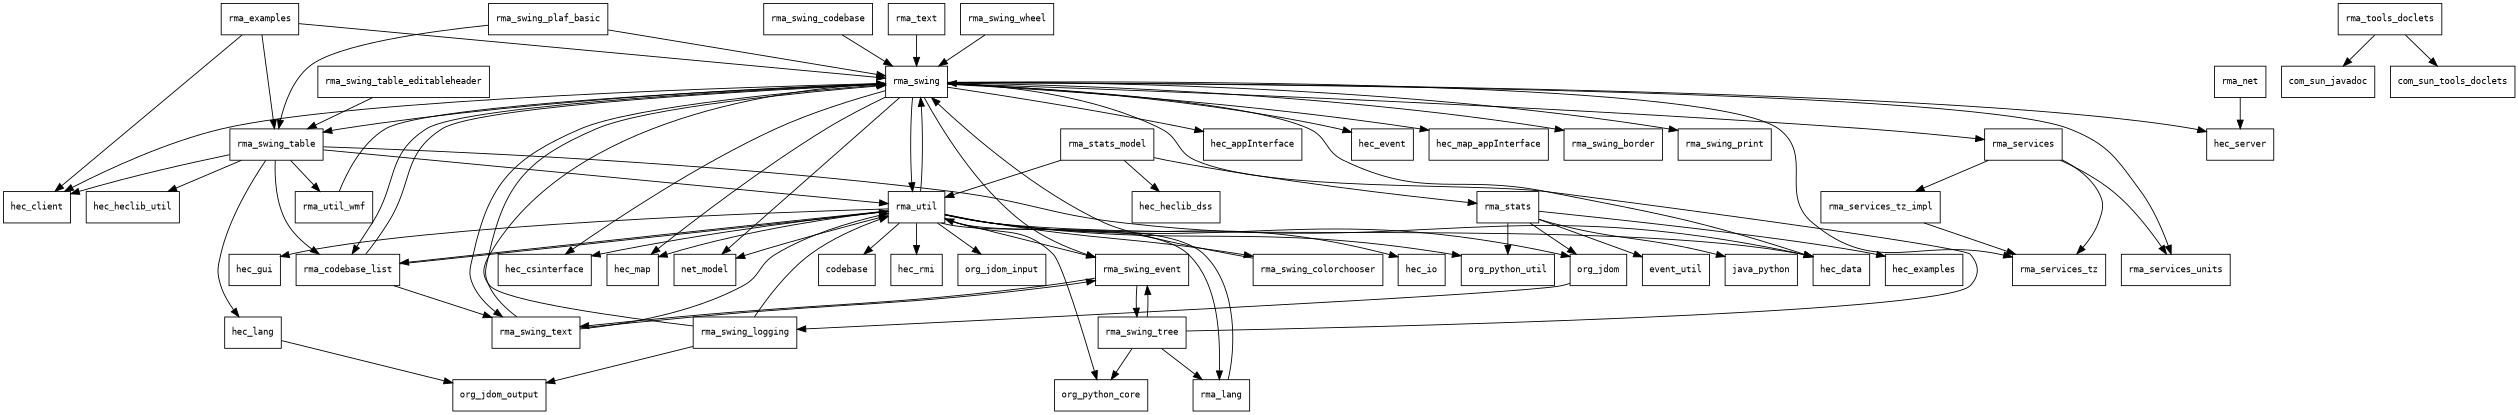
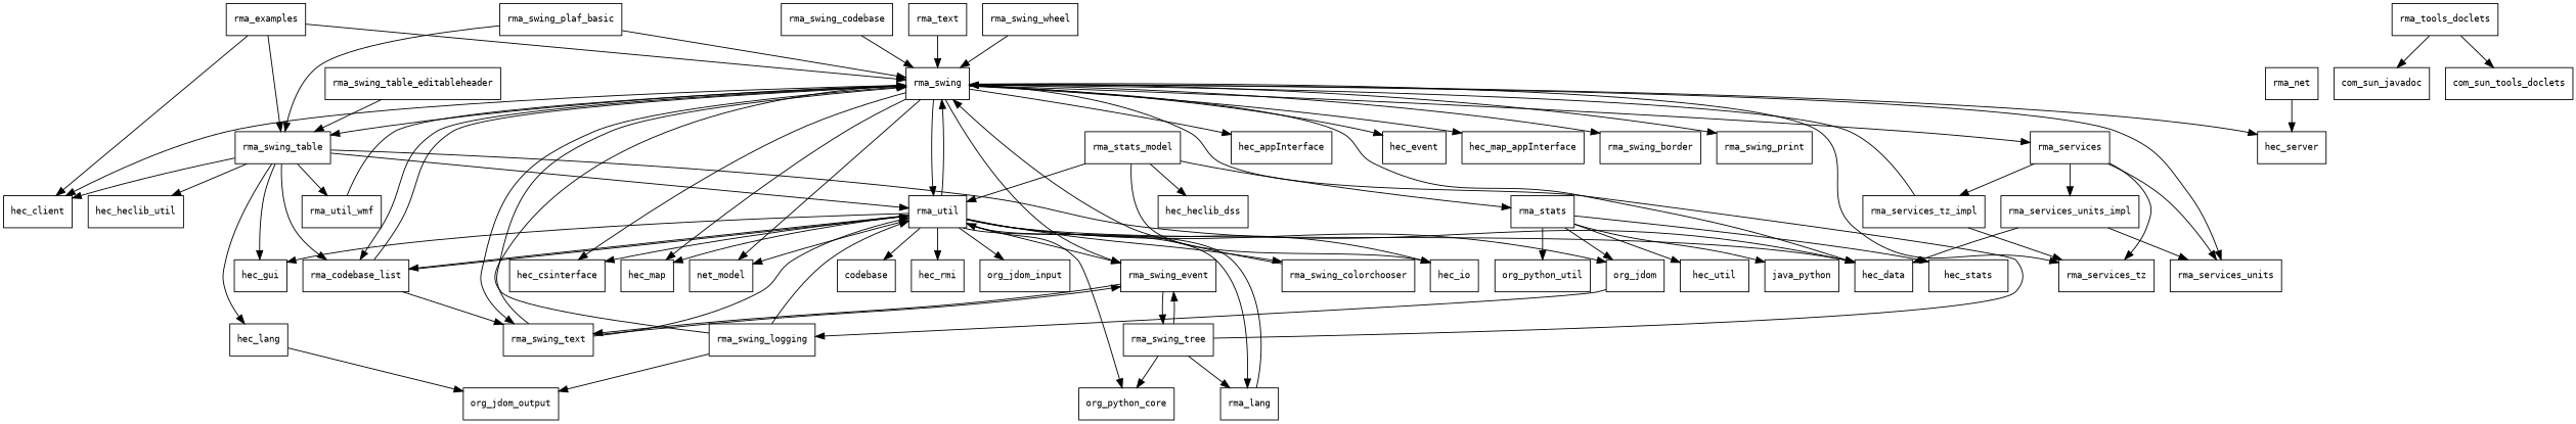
  digraph {
    fontname="DejaVu Sans Mono"
    node [fontname="DejaVu Sans Mono" fontsize=10.0 shape=box]
    edge [fontname="DejaVu Sans Mono"]
    rma_examples
    hec_client
    rma_swing
    rma_swing_table
    rma_util
    hec_server
    rma_services
    rma_services_tz
    rma_services_units
    hec_data
    hec_appInterface
    hec_csinterface
    hec_event
    hec_map
    hec_map_appInterface
    n16 [label=net_model]
    rma_swing_border
    rma_swing_event
    n19 [label=rma_codebase_list]
    rma_swing_print
    rma_swing_text
    hec_heclib_util
    hec_gui
    hec_lang
    rma_util_wmf
    rma_lang
    hec_io
    org_jdom
    rma_swing_colorchooser
    codebase
    hec_rmi
    org_jdom_input
    org_python_core
    org_python_util
    rma_services_tz_impl
+   rma_services_units_impl
    rma_swing_tree
    rma_text
    org_jdom_output
    rma_swing_logging
    rma_swing_wheel
    rma_net
    rma_stats
-   hec_stats [label=hec_examples]
-   hec_util [label=event_util]
+   hec_stats
+   hec_util
    n46 [label=java_python]
    rma_stats_model
    hec_heclib_dss
    n49 [label=rma_swing_codebase]
    rma_swing_plaf_basic
    rma_swing_table_editableheader
    rma_tools_doclets
    com_sun_javadoc
    com_sun_tools_doclets
    rma_examples -> hec_client
    rma_examples -> rma_swing
    rma_examples -> rma_swing_table
    rma_swing -> hec_client
    rma_swing -> rma_swing_table
    rma_swing -> rma_util
    rma_swing -> hec_server
    rma_swing -> rma_services
    rma_swing -> rma_services_tz
    rma_swing -> rma_services_units
    rma_swing -> hec_data
    rma_swing -> hec_appInterface
    rma_swing -> hec_csinterface
    rma_swing -> hec_event
    rma_swing -> hec_map
    rma_swing -> hec_map_appInterface
    rma_swing -> n16
    rma_swing -> rma_swing_border
    rma_swing -> rma_swing_event
    rma_swing -> n19
    rma_swing -> rma_swing_print
    rma_swing -> rma_swing_text
    rma_swing_table -> hec_client
    rma_swing_table -> rma_util
    rma_swing_table -> hec_data
    rma_swing_table -> n19
    rma_swing_table -> hec_heclib_util
+   rma_swing_table -> hec_gui
    rma_swing_table -> hec_lang
    rma_swing_table -> rma_util_wmf
    rma_util -> rma_swing
    rma_util -> hec_data
    rma_util -> hec_csinterface
    rma_util -> hec_map
    rma_util -> n16
    rma_util -> rma_swing_event
    rma_util -> n19
    rma_util -> hec_gui
    rma_util -> rma_lang
    rma_util -> hec_io
    rma_util -> org_jdom
    rma_util -> rma_swing_colorchooser
    rma_util -> codebase
    rma_util -> hec_rmi
    rma_util -> org_jdom_input
    rma_util -> org_python_core
-   rma_util -> org_python_util
    rma_services -> rma_services_tz
    rma_services -> rma_services_units
    rma_services -> rma_services_tz_impl
+   rma_services -> rma_services_units_impl
    rma_swing_event -> rma_swing_text
    rma_swing_event -> rma_swing_tree
    n19 -> rma_swing
    n19 -> rma_util
    n19 -> rma_swing_text
    rma_swing_text -> rma_swing
    rma_swing_text -> rma_util
    rma_swing_text -> rma_swing_event
    hec_lang -> org_jdom_output
    rma_util_wmf -> rma_swing
    rma_lang -> rma_util
    org_jdom -> rma_swing_logging
    rma_swing_colorchooser -> rma_swing
+   rma_services_tz_impl -> rma_swing
    rma_services_tz_impl -> rma_services_tz
+   rma_services_units_impl -> rma_services_units
+   rma_services_units_impl -> hec_data
    rma_swing_tree -> rma_swing
    rma_swing_tree -> rma_swing_event
    rma_swing_tree -> rma_lang
    rma_swing_tree -> org_python_core
    rma_text -> rma_swing
    rma_swing_logging -> rma_swing
    rma_swing_logging -> rma_util
    rma_swing_logging -> org_jdom_output
    rma_swing_wheel -> rma_swing
    rma_net -> hec_server
    rma_stats -> org_jdom
    rma_stats -> org_python_util
    rma_stats -> hec_stats
    rma_stats -> hec_util
    rma_stats -> n46
    rma_stats_model -> rma_util
+   rma_stats_model -> hec_io
    rma_stats_model -> rma_stats
    rma_stats_model -> hec_heclib_dss
    n49 -> rma_swing
    rma_swing_plaf_basic -> rma_swing
    rma_swing_plaf_basic -> rma_swing_table
    rma_swing_table_editableheader -> rma_swing_table
    rma_tools_doclets -> com_sun_javadoc
    rma_tools_doclets -> com_sun_tools_doclets
  }
